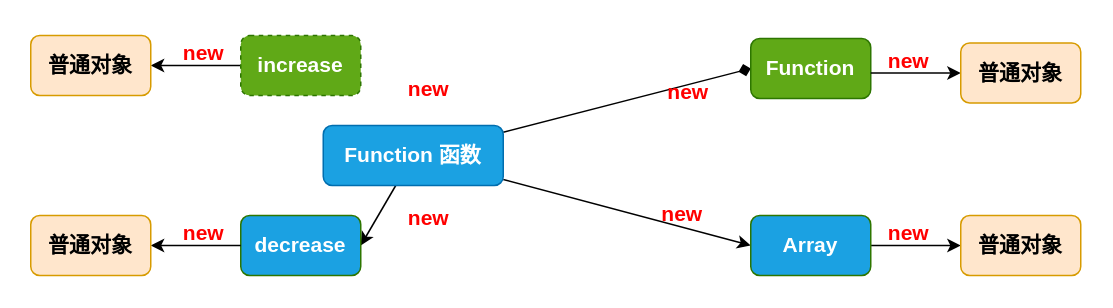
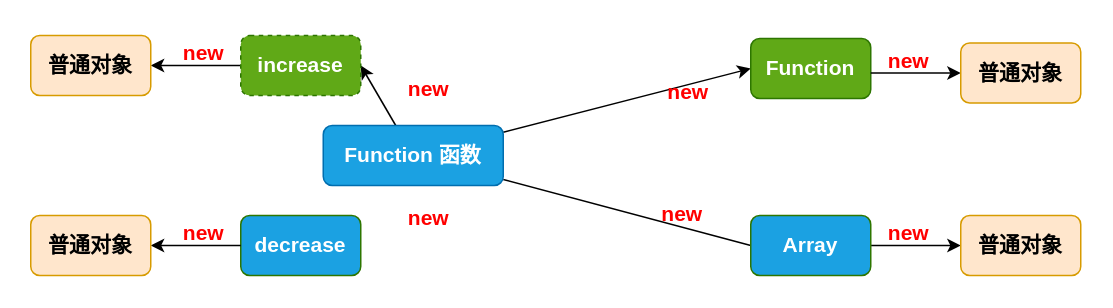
  <mxCell id="0" />
  <mxCell id="1" parent="0" />
- <mxCell id="3" style="edgeStyle=none;html=1;entryX=1;entryY=0.5;entryDx=0;entryDy=0;fontSize=14;fontColor=#FF0000;" parent="1" source="6" target="9" edge="1"><mxGeometry relative="1" as="geometry" /></mxCell>
- <mxCell id="4" style="edgeStyle=none;html=1;entryX=0;entryY=0.5;entryDx=0;entryDy=0;fontSize=14;fontColor=#FF0000;endArrow=diamond;" parent="1" source="6" target="11" edge="1"><mxGeometry relative="1" as="geometry" /></mxCell>
- <mxCell id="5" style="edgeStyle=none;html=1;entryX=0;entryY=0.5;entryDx=0;entryDy=0;fontSize=14;fontColor=#FF0000;" parent="1" source="6" target="13" edge="1"><mxGeometry relative="1" as="geometry" /></mxCell>
+ <mxCell id="2" style="edgeStyle=none;html=1;entryX=1;entryY=0.5;entryDx=0;entryDy=0;fontSize=14;fontColor=#FF0000;" parent="1" source="6" target="8" edge="1"><mxGeometry relative="1" as="geometry" /></mxCell>
+ <mxCell id="4" style="edgeStyle=none;html=1;entryX=0;entryY=0.5;entryDx=0;entryDy=0;fontSize=14;fontColor=#FF0000;" parent="1" source="6" target="11" edge="1"><mxGeometry relative="1" as="geometry" /></mxCell>
+ <mxCell id="5" style="edgeStyle=none;html=1;entryX=0;entryY=0.5;entryDx=0;entryDy=0;fontSize=14;fontColor=#FF0000;endArrow=none;" parent="1" source="6" target="13" edge="1"><mxGeometry relative="1" as="geometry" /></mxCell>
  <mxCell id="6" value="&lt;b&gt;&lt;font style=&quot;font-size: 14px;&quot;&gt;Function 函数&lt;/font&gt;&lt;/b&gt;" style="rounded=1;whiteSpace=wrap;html=1;fillColor=#1ba1e2;strokeColor=#006EAF;fontColor=#ffffff;" parent="1" vertex="1"><mxGeometry x="215" y="83" width="120" height="40" as="geometry" /></mxCell>
  <mxCell id="7" style="edgeStyle=none;html=1;entryX=1;entryY=0.5;entryDx=0;entryDy=0;fontSize=14;fontColor=#FF0000;" parent="1" source="8" target="14" edge="1"><mxGeometry relative="1" as="geometry" /></mxCell>
  <mxCell id="8" value="&lt;b&gt;&lt;font style=&quot;font-size: 14px;&quot;&gt;increase&lt;/font&gt;&lt;/b&gt;" style="rounded=1;whiteSpace=wrap;html=1;fillColor=#60a917;strokeColor=#2D7600;fontColor=#ffffff;dashed=1;" parent="1" vertex="1"><mxGeometry x="160" y="23" width="80" height="40" as="geometry" /></mxCell>
  <mxCell id="9" value="&lt;b&gt;&lt;font style=&quot;font-size: 14px;&quot;&gt;decrease&lt;/font&gt;&lt;/b&gt;" style="rounded=1;whiteSpace=wrap;html=1;fillColor=#1ba1e2;strokeColor=#2D7600;fontColor=#ffffff;" parent="1" vertex="1"><mxGeometry x="160" y="143" width="80" height="40" as="geometry" /></mxCell>
  <mxCell id="10" value="&lt;b&gt;&lt;font color=&quot;#ff0000&quot;&gt;new&lt;/font&gt;&lt;/b&gt;" style="text;html=1;align=center;verticalAlign=middle;resizable=0;points=[];autosize=1;strokeColor=none;fillColor=none;fontSize=14;" parent="1" vertex="1"><mxGeometry x="260" y="44" width="50" height="30" as="geometry" /></mxCell>
  <mxCell id="11" value="&lt;b&gt;&lt;font style=&quot;font-size: 14px;&quot;&gt;Function&lt;/font&gt;&lt;/b&gt;" style="rounded=1;whiteSpace=wrap;html=1;fillColor=#60a917;strokeColor=#2D7600;fontColor=#ffffff;" parent="1" vertex="1"><mxGeometry x="500" y="25" width="80" height="40" as="geometry" /></mxCell>
  <mxCell id="12" style="edgeStyle=none;html=1;entryX=0;entryY=0.5;entryDx=0;entryDy=0;fontSize=14;fontColor=#FF0000;" parent="1" source="13" target="22" edge="1"><mxGeometry relative="1" as="geometry" /></mxCell>
  <mxCell id="13" value="&lt;b&gt;&lt;font style=&quot;font-size: 14px;&quot;&gt;Array&lt;/font&gt;&lt;/b&gt;" style="rounded=1;whiteSpace=wrap;html=1;fillColor=#1ba1e2;strokeColor=#2D7600;fontColor=#ffffff;" parent="1" vertex="1"><mxGeometry x="500" y="143" width="80" height="40" as="geometry" /></mxCell>
  <mxCell id="14" value="&lt;b&gt;&lt;font style=&quot;font-size: 14px;&quot;&gt;普通对象&lt;/font&gt;&lt;/b&gt;" style="rounded=1;whiteSpace=wrap;html=1;fillColor=#ffe6cc;strokeColor=#d79b00;" parent="1" vertex="1"><mxGeometry x="20" y="23" width="80" height="40" as="geometry" /></mxCell>
  <mxCell id="15" value="&lt;b&gt;&lt;font color=&quot;#ff0000&quot;&gt;new&lt;/font&gt;&lt;/b&gt;" style="text;html=1;align=center;verticalAlign=middle;resizable=0;points=[];autosize=1;strokeColor=none;fillColor=none;fontSize=14;" parent="1" vertex="1"><mxGeometry x="260" y="130" width="50" height="30" as="geometry" /></mxCell>
  <mxCell id="16" value="&lt;b&gt;&lt;font color=&quot;#ff0000&quot;&gt;new&lt;/font&gt;&lt;/b&gt;" style="text;html=1;align=center;verticalAlign=middle;resizable=0;points=[];autosize=1;strokeColor=none;fillColor=none;fontSize=14;" parent="1" vertex="1"><mxGeometry x="433" y="46" width="50" height="30" as="geometry" /></mxCell>
  <mxCell id="17" value="&lt;b&gt;&lt;font color=&quot;#ff0000&quot;&gt;new&lt;/font&gt;&lt;/b&gt;" style="text;html=1;align=center;verticalAlign=middle;resizable=0;points=[];autosize=1;strokeColor=none;fillColor=none;fontSize=14;" parent="1" vertex="1"><mxGeometry x="429" y="127" width="50" height="30" as="geometry" /></mxCell>
  <mxCell id="18" value="&lt;b&gt;&lt;font color=&quot;#ff0000&quot;&gt;new&lt;/font&gt;&lt;/b&gt;" style="text;html=1;align=center;verticalAlign=middle;resizable=0;points=[];autosize=1;strokeColor=none;fillColor=none;fontSize=14;" parent="1" vertex="1"><mxGeometry x="110" y="20" width="50" height="30" as="geometry" /></mxCell>
  <mxCell id="19" style="edgeStyle=none;html=1;entryX=1;entryY=0.5;entryDx=0;entryDy=0;fontSize=14;fontColor=#FF0000;" parent="1" target="20" edge="1"><mxGeometry relative="1" as="geometry"><mxPoint x="160" y="163" as="sourcePoint" /></mxGeometry></mxCell>
  <mxCell id="20" value="&lt;b&gt;&lt;font style=&quot;font-size: 14px;&quot;&gt;普通对象&lt;/font&gt;&lt;/b&gt;" style="rounded=1;whiteSpace=wrap;html=1;fillColor=#ffe6cc;strokeColor=#d79b00;" parent="1" vertex="1"><mxGeometry x="20" y="143" width="80" height="40" as="geometry" /></mxCell>
  <mxCell id="21" value="&lt;b&gt;&lt;font color=&quot;#ff0000&quot;&gt;new&lt;/font&gt;&lt;/b&gt;" style="text;html=1;align=center;verticalAlign=middle;resizable=0;points=[];autosize=1;strokeColor=none;fillColor=none;fontSize=14;" parent="1" vertex="1"><mxGeometry x="110" y="140" width="50" height="30" as="geometry" /></mxCell>
  <mxCell id="22" value="&lt;b&gt;&lt;font style=&quot;font-size: 14px;&quot;&gt;普通对象&lt;/font&gt;&lt;/b&gt;" style="rounded=1;whiteSpace=wrap;html=1;fillColor=#ffe6cc;strokeColor=#d79b00;" parent="1" vertex="1"><mxGeometry x="640" y="143" width="80" height="40" as="geometry" /></mxCell>
  <mxCell id="23" value="&lt;b&gt;&lt;font color=&quot;#ff0000&quot;&gt;new&lt;/font&gt;&lt;/b&gt;" style="text;html=1;align=center;verticalAlign=middle;resizable=0;points=[];autosize=1;strokeColor=none;fillColor=none;fontSize=14;" parent="1" vertex="1"><mxGeometry x="580" y="140" width="50" height="30" as="geometry" /></mxCell>
  <mxCell id="24" style="edgeStyle=none;html=1;entryX=0;entryY=0.5;entryDx=0;entryDy=0;fontSize=14;fontColor=#FF0000;" parent="1" target="25" edge="1"><mxGeometry relative="1" as="geometry"><mxPoint x="580" y="48" as="sourcePoint" /></mxGeometry></mxCell>
  <mxCell id="25" value="&lt;b&gt;&lt;font style=&quot;font-size: 14px;&quot;&gt;普通对象&lt;/font&gt;&lt;/b&gt;" style="rounded=1;whiteSpace=wrap;html=1;fillColor=#ffe6cc;strokeColor=#d79b00;" parent="1" vertex="1"><mxGeometry x="640" y="28" width="80" height="40" as="geometry" /></mxCell>
  <mxCell id="26" value="&lt;b&gt;&lt;font color=&quot;#ff0000&quot;&gt;new&lt;/font&gt;&lt;/b&gt;" style="text;html=1;align=center;verticalAlign=middle;resizable=0;points=[];autosize=1;strokeColor=none;fillColor=none;fontSize=14;" parent="1" vertex="1"><mxGeometry x="580" y="25" width="50" height="30" as="geometry" /></mxCell>
